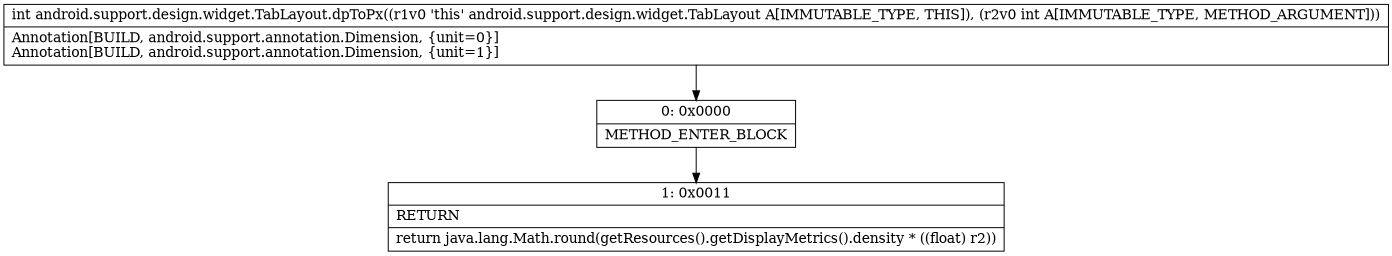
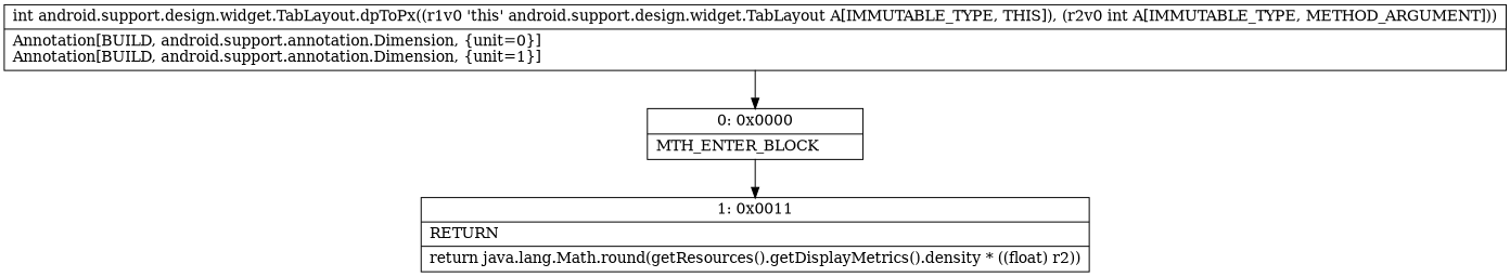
  digraph {
    node [shape=record]
-   n1 [label="{0\:\ 0x0000|METHOD_ENTER_BLOCK\l}"]
+   n1 [label="{0\:\ 0x0000|MTH_ENTER_BLOCK\l}"]
    n2 [label="{1\:\ 0x0011|RETURN\l|return java.lang.Math.round(getResources().getDisplayMetrics().density * ((float) r2))\l}"]
    n3 [label="{int android.support.design.widget.TabLayout.dpToPx((r1v0 'this' android.support.design.widget.TabLayout A[IMMUTABLE_TYPE, THIS]), (r2v0 int A[IMMUTABLE_TYPE, METHOD_ARGUMENT]))  | Annotation[BUILD, android.support.annotation.Dimension, \{unit=0\}]\lAnnotation[BUILD, android.support.annotation.Dimension, \{unit=1\}]\l}"]
    n1 -> n2
    n3 -> n1
  }
